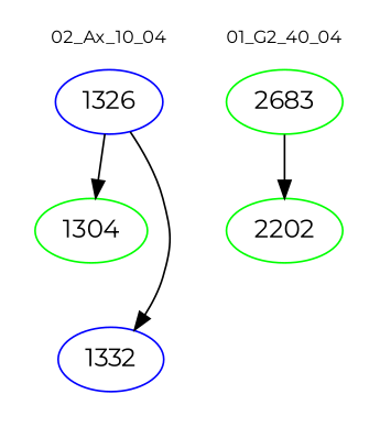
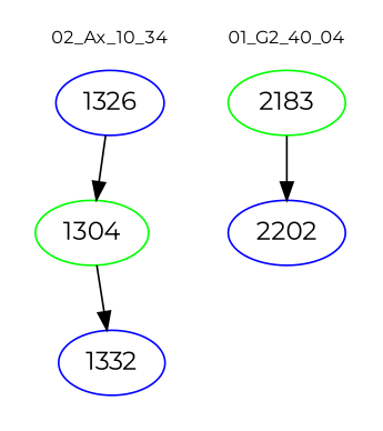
  digraph {
    fontname=Montserrat
    node [color=blue fontname=Montserrat]
    edge [color=black fontname=Montserrat]
    n1 [label=1326]
    n2 [color=green label=1304]
    n3 [label=1332]
-   n4 [color=green label=2683]
-   n5 [color=green label=2202]
+   n4 [color=green label=2183]
+   n5 [label=2202]
    subgraph cluster_1 {
      color=white
      fontsize=10
-     label="02_Ax_10_04"
+     label="02_Ax_10_34"
      n1
      n2
      n3
    }
    subgraph cluster_2 {
      color=white
      fontsize=10
      label="01_G2_40_04"
      n4
      n5
    }
    n1 -> n2
-   n1 -> n3
+   n2 -> n3
    n4 -> n5
  }
